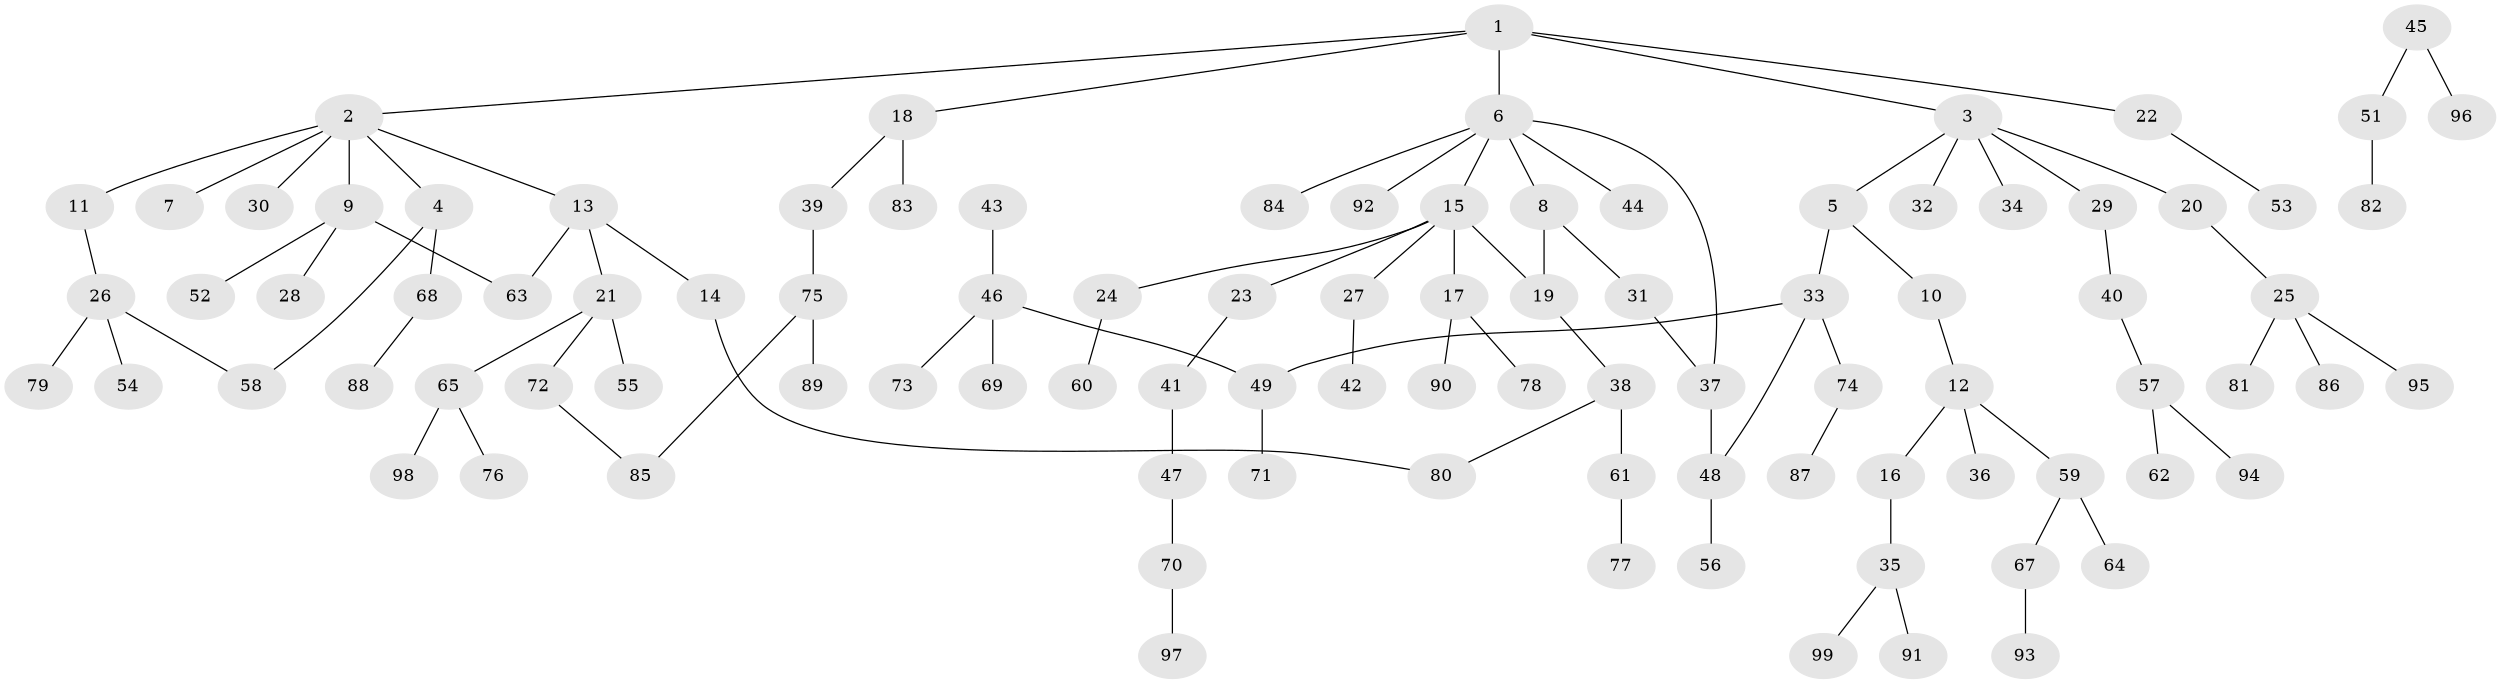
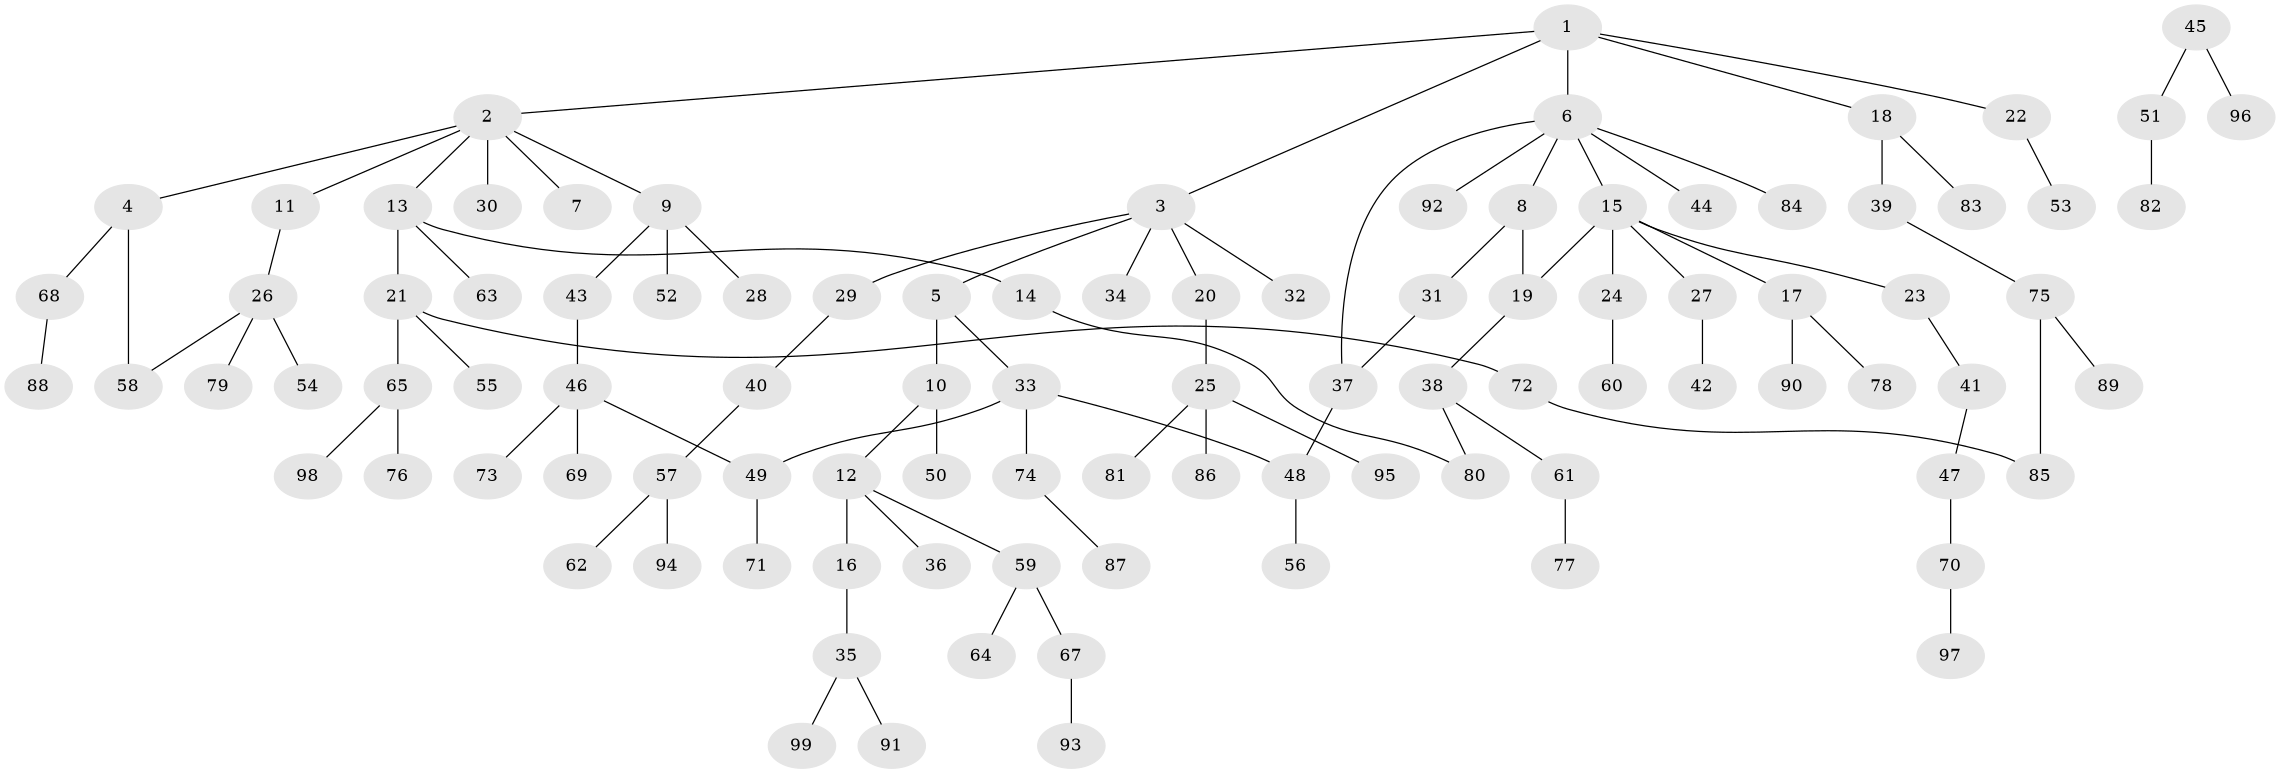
  graph {
    node [color=gray90 style=filled]
    1
    2
    3
    6
    18
    22
    4
    7
    9
    11
    13
    30
    5
    20
    29
    32
    34
    8
    15
    37
    44
    84
    92
    39
    83
    53
    58
    68
    28
    43
    52
    26
    14
    21
    63
    10
    33
    25
    40
    45
    51
    96
    88
    12
+   50
    48
    49
    74
    19
    31
    17
    23
    24
    27
    38
    46
    16
    36
    59
    54
    79
    35
    64
    67
    80
    55
    65
    72
    78
    90
    41
    60
    42
    91
    99
    75
    61
    81
    86
    95
    76
    98
    85
    47
    57
    56
    71
    87
    77
    89
    62
    94
    70
    69
    73
    82
    97
    93
    1 -- 2
    1 -- 3
    1 -- 6
    1 -- 18
    1 -- 22
    2 -- 4
    2 -- 7
    2 -- 9
    2 -- 11
    2 -- 13
    2 -- 30
    3 -- 5
    3 -- 20
    3 -- 29
    3 -- 32
    3 -- 34
    6 -- 8
    6 -- 15
    6 -- 37
    6 -- 44
    6 -- 84
    6 -- 92
    18 -- 39
    18 -- 83
    22 -- 53
    4 -- 58
    4 -- 68
    9 -- 28
-   9 -- 63
+   9 -- 43
    9 -- 52
    11 -- 26
    13 -- 14
    13 -- 21
    13 -- 63
    5 -- 10
    5 -- 33
    20 -- 25
    29 -- 40
    8 -- 19
    8 -- 31
    15 -- 19
    15 -- 17
    15 -- 23
    15 -- 24
    15 -- 27
    37 -- 48
    39 -- 75
    68 -- 88
    43 -- 46
    26 -- 58
    26 -- 54
    26 -- 79
    14 -- 80
    21 -- 55
    21 -- 65
    21 -- 72
    10 -- 12
+   10 -- 50
    33 -- 48
    33 -- 49
    33 -- 74
    25 -- 81
    25 -- 86
    25 -- 95
    40 -- 57
    45 -- 51
    45 -- 96
    51 -- 82
    12 -- 16
    12 -- 36
    12 -- 59
    48 -- 56
    49 -- 71
    74 -- 87
    19 -- 38
    31 -- 37
    17 -- 78
    17 -- 90
    23 -- 41
    24 -- 60
    27 -- 42
    38 -- 80
    38 -- 61
    46 -- 49
    46 -- 69
    46 -- 73
    16 -- 35
    59 -- 64
    59 -- 67
    35 -- 91
    35 -- 99
    67 -- 93
    65 -- 76
    65 -- 98
    72 -- 85
    41 -- 47
    75 -- 85
    75 -- 89
    61 -- 77
    47 -- 70
    57 -- 62
    57 -- 94
    70 -- 97
  }
